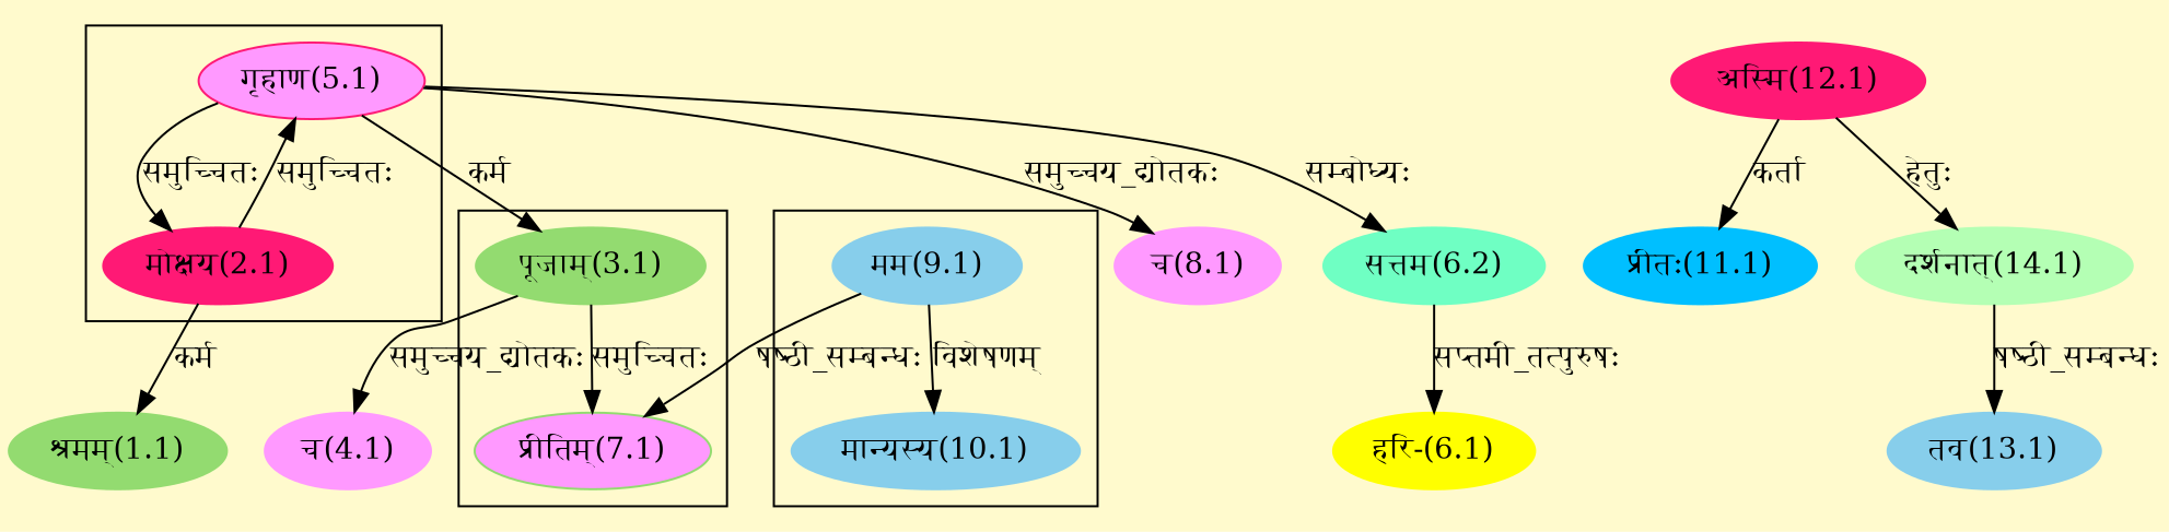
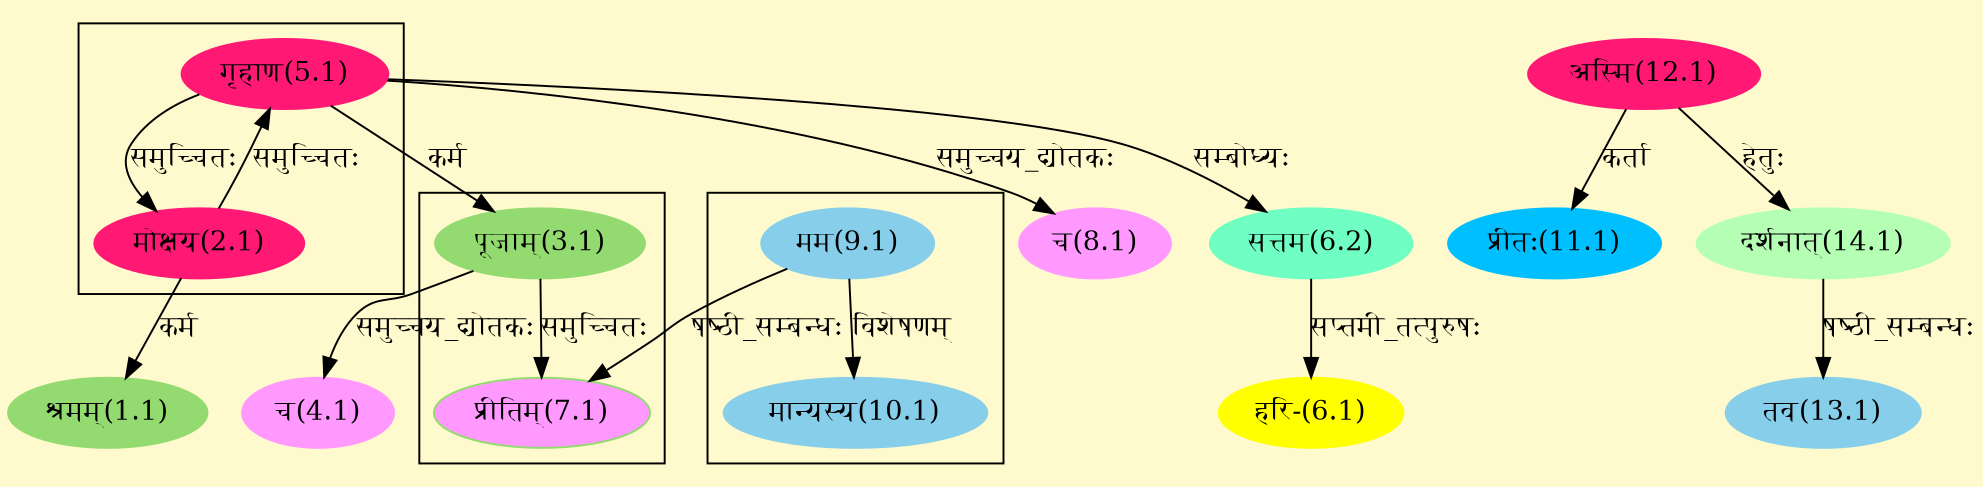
  digraph {
    bgcolor=lemonchiffon1
    compound=true
    rankdir=BT
    node [color="#FF1975" style=filled]
    edge [dir=back]
    n1 [label="मोक्षय(2.1)"]
-   n2 [label="गृहाण(5.1)" fillcolor="#FF99FF"]
+   n2 [label="गृहाण(5.1)"]
    n3 [color="#93DB70" fillcolor="#FF99FF" label="प्रीतिम्(7.1)"]
    n4 [color="#93DB70" label="पूजाम्(3.1)"]
    n5 [color="#87CEEB" label="मान्यस्य(10.1)"]
    n6 [color="#87CEEB" label="मम(9.1)"]
    n7 [color="#93DB70" label="श्रमम्(1.1)"]
    n8 [color="#FF99FF" label="च(4.1)"]
    n9 [color="#FFFF00" label="हरि-(6.1)"]
    n10 [color="#6FFFC3" label="सत्तम(6.2)"]
    n11 [color="#FF99FF" label="च(8.1)"]
    n12 [color="#00BFFF" label="प्रीतः(11.1)"]
    n13 [label="अस्मि(12.1)"]
    n14 [color="#87CEEB" label="तव(13.1)"]
    n15 [color="#B4FFB4" label="दर्शनात्(14.1)"]
    subgraph cluster_1 {
      n1
      n2
    }
    subgraph cluster_2 {
      n3
      n4
    }
    subgraph cluster_3 {
      n5
      n6
    }
    n1 -> n2 [label="समुच्चितः"]
    n2 -> n1 [label="समुच्चितः"]
    n3 -> n4 [label="समुच्चितः"]
    n3 -> n6 [label="षष्ठी_सम्बन्धः"]
    n4 -> n2 [label="कर्म"]
    n5 -> n6 [label="विशेषणम्"]
    n7 -> n1 [label="कर्म"]
    n8 -> n4 [label="समुच्चय_द्योतकः"]
    n9 -> n10 [label="सप्तमी_तत्पुरुषः"]
    n10 -> n2 [label="सम्बोध्यः"]
    n11 -> n2 [label="समुच्चय_द्योतकः"]
    n12 -> n13 [label="कर्ता"]
    n14 -> n15 [label="षष्ठी_सम्बन्धः"]
    n15 -> n13 [label="हेतुः"]
  }
